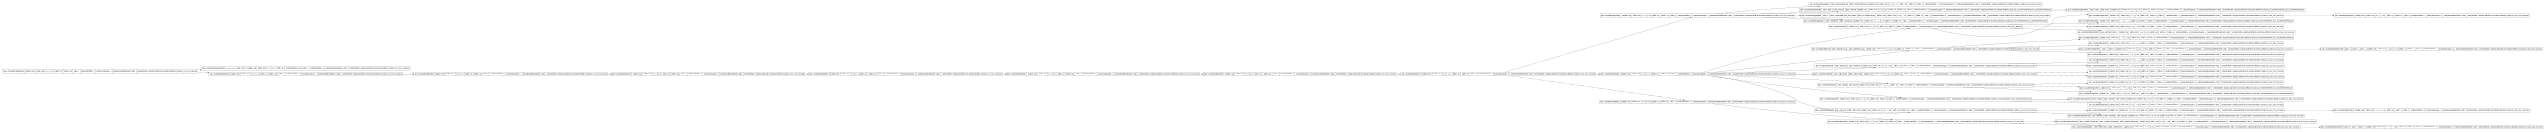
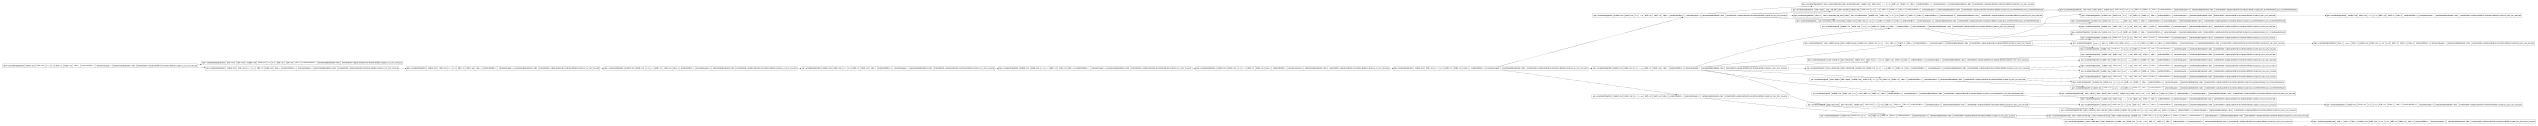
  digraph {
    fontname="Fira Sans"
    rankdir=LR
    node [fontname="Fira Sans" shape=record]
    edge [fontname="Fira Sans"]
-   n1 [label="{type = XCUIElementTypeApplication\l|name = To Do\l|label = To Do\l|enabled = true\l|visible = true\l|x = 0\l|y = 0\l|width = 375\l|numberOfChildren = 667\l|index = 0\l|numberOfChildren = 2\l|eventGeneratedOnElement = false \l|screenshotPath = outputs/android-to-ios/msToDo-delTask/S1/pngs/0.0_0.0_750.0_1334.0.png\l}"]
+   n1 [label="{type = XCUIElementTypeApplication\l|name = To Do\l|label = To Do\l|enabled = true\l|visible = true\l|x = 0\l|y = 0\l|width = 375\l|height = 667\l|index = 0\l|numberOfChildren = 2\l|eventGeneratedOnElement = false \l|screenshotPath = outputs/android-to-ios/msToDo-delTask/S1/pngs/0.0_0.0_750.0_1334.0.png\l}"]
    n2 [label="{type = XCUIElementTypeWindow\l|enabled = true\l|visible = true\l|x = 0\l|y = 0\l|width = 375\l|height = 667\l|index = 0\l|numberOfChildren = 1\l|numInParentLayout = 0\l|eventGeneratedOnElement = false \l|screenshotPath = outputs/android-to-ios/msToDo-delTask/S1/pngs/0.0_0.0_750.0_1334.0.png\l}"]
    n3 [label="{type = XCUIElementTypeOther\l|enabled = true\l|visible = true\l|x = 0\l|y = 0\l|width = 375\l|height = 667\l|index = 0\l|numberOfChildren = 1\l|numInParentLayout = 0\l|eventGeneratedOnElement = false \l|screenshotPath = outputs/android-to-ios/msToDo-delTask/S1/pngs/0.0_0.0_750.0_1334.0.png\l}"]
    n4 [label="{type = XCUIElementTypeOther\l|enabled = true\l|visible = true\l|x = 0\l|y = 0\l|width = 375\l|height = 667\l|index = 0\l|numberOfChildren = 1\l|numInParentLayout = 0\l|eventGeneratedOnElement = false \l|screenshotPath = outputs/android-to-ios/msToDo-delTask/S1/pngs/0.0_0.0_750.0_1334.0.png\l}"]
    n5 [label="{type = XCUIElementTypeOther\l|enabled = true\l|visible = true\l|x = 0\l|y = 0\l|width = 375\l|height = 667\l|index = 0\l|numberOfChildren = 1\l|numInParentLayout = 0\l|eventGeneratedOnElement = false \l|screenshotPath = outputs/android-to-ios/msToDo-delTask/S1/pngs/0.0_0.0_750.0_1334.0.png\l}"]
    n6 [label="{type = XCUIElementTypeOther\l|enabled = true\l|visible = true\l|x = 0\l|y = 0\l|width = 375\l|height = 667\l|index = 0\l|numberOfChildren = 3\l|numInParentLayout = 0\l|eventGeneratedOnElement = false \l|screenshotPath = outputs/android-to-ios/msToDo-delTask/S1/pngs/0.0_0.0_750.0_1334.0.png\l}"]
    n7 [label="{type = XCUIElementTypeOther\l|enabled = true\l|visible = true\l|x = 0\l|y = 0\l|width = 375\l|height = 667\l|index = 2\l|numberOfChildren = 1\l|numInParentLayout = 2\l|eventGeneratedOnElement = false \l|screenshotPath = outputs/android-to-ios/msToDo-delTask/S1/pngs/0.0_0.0_750.0_1334.0.png\l}"]
    n8 [label="{type = XCUIElementTypeOther\l|enabled = true\l|visible = true\l|x = 0\l|y = 0\l|width = 375\l|height = 667\l|index = 0\l|numberOfChildren = 1\l|numInParentLayout = 0\l|eventGeneratedOnElement = false \l|screenshotPath = outputs/android-to-ios/msToDo-delTask/S1/pngs/0.0_0.0_750.0_1334.0.png\l}"]
    n9 [label="{type = XCUIElementTypeOther\l|enabled = true\l|visible = true\l|x = 0\l|y = 20\l|width = 375\l|height = 647\l|index = 0\l|numberOfChildren = 3\l|numInParentLayout = 0\l|eventGeneratedOnElement = false \l|screenshotPath = outputs/android-to-ios/msToDo-delTask/S1/pngs/0.0_40.0_750.0_1334.0.png\l}"]
    n10 [label="{type = XCUIElementTypeOther\l|enabled = true\l|visible = true\l|x = 0\l|y = 20\l|width = 375\l|height = 113\l|index = 0\l|numberOfChildren = 4\l|numInParentLayout = 0\l|eventGeneratedOnElement = false \l|screenshotPath = outputs/android-to-ios/msToDo-delTask/S1/pngs/0.0_40.0_750.0_266.0.png\l}"]
    n11 [label="{type = XCUIElementTypeTable\l|enabled = true\l|visible = true\l|x = 0\l|y = 133\l|width = 375\l|height = 486\l|index = 1\l|numberOfChildren = 7\l|numInParentLayout = 1\l|eventGeneratedOnElement = false \l|screenshotPath = outputs/android-to-ios/msToDo-delTask/S1/pngs/0.0_266.0_750.0_1238.0.png\l}"]
    n12 [label="{type = XCUIElementTypeOther\l|enabled = true\l|visible = true\l|x = 0\l|y = 619\l|width = 375\l|height = 48\l|index = 2\l|numberOfChildren = 1\l|numInParentLayout = 2\l|eventGeneratedOnElement = false \l|screenshotPath = outputs/android-to-ios/msToDo-delTask/S1/pngs/0.0_1238.0_750.0_1334.0.png\l}"]
    n13 [label="{type = XCUIElementTypeButton\l|name = Dismiss detail view\l|label = Dismiss detail view\l|enabled = true\l|visible = true\l|x = 10\l|y = 22\l|width = 309\l|height = 45\l|index = 0\l|numberOfChildren = 1\l|numInParentLayout = 0\l|eventGeneratedOnElement = false \l|screenshotPath = outputs/android-to-ios/msToDo-delTask/S1/pngs/20.0_44.0_638.0_134.0.png\l}"]
    n14 [label="{type = XCUIElementTypeTextView\l|value = Test01\l|name = Task title\l|label = Task title\l|enabled = true\l|visible = true\l|x = 59\l|y = 91\l|width = 261\l|height = 26\l|index = 1\l|numberOfChildren = 1\l|numInParentLayout = 1\l|eventGeneratedOnElement = false \l|screenshotPath = outputs/android-to-ios/msToDo-delTask/S1/pngs/118.0_181.99999999999997_640.0_233.99999999999997.png\l}"]
    n15 [label="{type = XCUIElementTypeButton\l|value = 0\l|name = screenreader_task_check_button\l|label = Un-selected Test01\l|enabled = true\l|visible = true\l|x = 10\l|y = 82\l|width = 44\l|height = 44\l|index = 2\l|numberOfChildren = 0\l|numInParentLayout = 2\l|eventGeneratedOnElement = false \l|screenshotPath = outputs/android-to-ios/msToDo-delTask/S1/pngs/20.0_164.0_108.0_252.0.png\l}"]
    n16 [label="{type = XCUIElementTypeButton\l|name = Normal task\l|label = Normal task\l|enabled = true\l|visible = true\l|x = 336\l|y = 91\l|width = 24\l|height = 24\l|index = 3\l|numberOfChildren = 1\l|numInParentLayout = 3\l|eventGeneratedOnElement = false \l|screenshotPath = outputs/android-to-ios/msToDo-delTask/S1/pngs/672.0_181.99999999999997_720.0_229.99999999999997.png\l}"]
    n17 [label="{type = XCUIElementTypeCell\l|enabled = true\l|visible = true\l|x = 0\l|y = 133\l|width = 375\l|height = 61\l|index = 0\l|numberOfChildren = 5\l|numInParentLayout = 0\l|eventGeneratedOnElement = false \l|screenshotPath = outputs/android-to-ios/msToDo-delTask/S1/pngs/0.0_266.0_750.0_388.0.png\l}"]
    n18 [label="{type = XCUIElementTypeCell\l|name = Added to My Day\l|label = Added to My Day\l|enabled = true\l|visible = true\l|x = 0\l|y = 194\l|width = 375\l|height = 58\l|index = 1\l|numberOfChildren = 5\l|numInParentLayout = 1\l|eventGeneratedOnElement = false \l|screenshotPath = outputs/android-to-ios/msToDo-delTask/S1/pngs/0.0_388.0_750.0_504.0.png\l}"]
    n19 [label="{type = XCUIElementTypeCell\l|name = Remind me\l|label = Remind me\l|enabled = true\l|visible = true\l|x = 0\l|y = 252\l|width = 375\l|height = 58\l|index = 2\l|numberOfChildren = 3\l|numInParentLayout = 2\l|eventGeneratedOnElement = false \l|screenshotPath = outputs/android-to-ios/msToDo-delTask/S1/pngs/0.0_504.0_750.0_620.0.png\l}"]
    n20 [label="{type = XCUIElementTypeCell\l|name = Add due date\l|label = Add due date\l|enabled = true\l|visible = true\l|x = 0\l|y = 310\l|width = 375\l|height = 58\l|index = 3\l|numberOfChildren = 3\l|numInParentLayout = 3\l|eventGeneratedOnElement = false \l|screenshotPath = outputs/android-to-ios/msToDo-delTask/S1/pngs/0.0_620.0_750.0_736.0.png\l}"]
    n21 [label="{type = XCUIElementTypeCell\l|name = Repeat\l|label = Repeat\l|enabled = true\l|visible = true\l|x = 0\l|y = 368\l|width = 375\l|height = 58\l|index = 4\l|numberOfChildren = 4\l|numInParentLayout = 4\l|eventGeneratedOnElement = false \l|screenshotPath = outputs/android-to-ios/msToDo-delTask/S1/pngs/0.0_736.0_750.0_852.0.png\l}"]
    n22 [label="{type = XCUIElementTypeCell\l|enabled = true\l|visible = true\l|x = 0\l|y = 426\l|width = 375\l|height = 56\l|index = 5\l|numberOfChildren = 2\l|numInParentLayout = 5\l|eventGeneratedOnElement = false \l|screenshotPath = outputs/android-to-ios/msToDo-delTask/S1/pngs/0.0_852.0000000000001_750.0_964.0000000000001.png\l}"]
    n23 [label="{type = XCUIElementTypeCell\l|name = Add a note\l|label = Add a note\l|enabled = true\l|visible = true\l|x = 0\l|y = 482\l|width = 375\l|height = 135\l|index = 6\l|numberOfChildren = 3\l|numInParentLayout = 6\l|eventGeneratedOnElement = false \l|screenshotPath = outputs/android-to-ios/msToDo-delTask/S1/pngs/0.0_964.0_750.0_1234.0.png\l}"]
    n24 [label="{type = XCUIElementTypeOther\l|enabled = true\l|visible = true\l|x = 0\l|y = 619\l|width = 375\l|height = 48\l|index = 0\l|numberOfChildren = 2\l|numInParentLayout = 0\l|eventGeneratedOnElement = false \l|screenshotPath = outputs/android-to-ios/msToDo-delTask/S1/pngs/0.0_1238.0_750.0_1334.0.png\l}"]
    n25 [label="{type = XCUIElementTypeTextView\l|name = Test01\l|label = Test01\l|enabled = true\l|visible = true\l|x = 64\l|y = 91\l|width = 64\l|height = 26\l|index = 0\l|numberOfChildren = 0\l|numInParentLayout = 0\l|eventGeneratedOnElement = false \l|screenshotPath = outputs/android-to-ios/msToDo-delTask/S1/pngs/128.0_181.99999999999997_256.0_233.99999999999997.png\l}"]
    n26 [label="{type = XCUIElementTypeOther\l|enabled = true\l|visible = true\l|x = 0\l|y = 133\l|width = 375\l|height = 61\l|index = 0\l|numberOfChildren = 1\l|numInParentLayout = 0\l|eventGeneratedOnElement = false \l|screenshotPath = outputs/android-to-ios/msToDo-delTask/S1/pngs/0.0_266.0_750.0_388.0.png\l}"]
    n27 [label="{type = XCUIElementTypeOther\l|enabled = true\l|visible = true\l|x = 15\l|y = 192\l|width = 360\l|height = 1\l|index = 1\l|numberOfChildren = 0\l|numInParentLayout = 1\l|eventGeneratedOnElement = false \l|screenshotPath = outputs/android-to-ios/msToDo-delTask/S1/pngs/30.0_383.99999999999994_750.0_385.99999999999994.png\l}"]
    n28 [label="{type = XCUIElementTypeOther\l|enabled = true\l|visible = true\l|x = 16\l|y = 193\l|width = 343\l|height = 1\l|index = 2\l|numberOfChildren = 0\l|numInParentLayout = 2\l|eventGeneratedOnElement = false \l|screenshotPath = outputs/android-to-ios/msToDo-delTask/S1/pngs/32.0_386.0_718.0_388.0.png\l}"]
-   n29 [label="{type = XCUIElementTypeTextField\l|value = Add Step\l|label = \l|enabled = true\l|visible = true\l|x = 64\l|y = 149\l|width = 287\l|height = 21\l|index = 4\l|numberOfChildren = 0\l|numInParentLayout = 4\l|eventGeneratedOnElement = false \l|screenshotPath = outputs/android-to-ios/msToDo-delTask/S1/pngs/128.0_298.0_702.0_340.0.png\l}"]
    n30 [label="{type = XCUIElementTypeOther\l|enabled = true\l|visible = true\l|x = 15\l|y = 250\l|width = 360\l|height = 1\l|index = 1\l|numberOfChildren = 0\l|numInParentLayout = 1\l|eventGeneratedOnElement = false \l|screenshotPath = outputs/android-to-ios/msToDo-delTask/S1/pngs/30.0_499.99999999999994_750.0_501.99999999999994.png\l}"]
    n31 [label="{type = XCUIElementTypeOther\l|enabled = true\l|visible = true\l|x = 16\l|y = 251\l|width = 343\l|height = 1\l|index = 2\l|numberOfChildren = 0\l|numInParentLayout = 2\l|eventGeneratedOnElement = false \l|screenshotPath = outputs/android-to-ios/msToDo-delTask/S1/pngs/32.0_502.0_718.0_504.0.png\l}"]
    n32 [label="{type = XCUIElementTypeButton\l|name = S\l|label = S\l|enabled = true\l|visible = true\l|x = 321\l|y = 194\l|width = 49\l|height = 58\l|index = 3\l|numberOfChildren = 1\l|numInParentLayout = 3\l|eventGeneratedOnElement = false \l|screenshotPath = outputs/android-to-ios/msToDo-delTask/S1/pngs/642.0_388.0_740.0_504.0.png\l}"]
    n33 [label="{type = XCUIElementTypeOther\l|enabled = true\l|visible = true\l|x = 64\l|y = 203\l|width = 257\l|height = 40\l|index = 4\l|numberOfChildren = 1\l|numInParentLayout = 4\l|eventGeneratedOnElement = false \l|screenshotPath = outputs/android-to-ios/msToDo-delTask/S1/pngs/128.0_406.0_642.0_486.0.png\l}"]
    n34 [label="{type = XCUIElementTypeOther\l|enabled = true\l|visible = true\l|x = 15\l|y = 308\l|width = 360\l|height = 1\l|index = 0\l|numberOfChildren = 0\l|numInParentLayout = 0\l|eventGeneratedOnElement = false \l|screenshotPath = outputs/android-to-ios/msToDo-delTask/S1/pngs/30.0_616.0_750.0_618.0.png\l}"]
    n35 [label="{type = XCUIElementTypeOther\l|enabled = true\l|visible = true\l|x = 64\l|y = 261\l|width = 257\l|height = 40\l|index = 1\l|numberOfChildren = 1\l|numInParentLayout = 1\l|eventGeneratedOnElement = false \l|screenshotPath = outputs/android-to-ios/msToDo-delTask/S1/pngs/128.0_522.0_642.0_602.0.png\l}"]
    n36 [label="{type = XCUIElementTypeOther\l|enabled = true\l|visible = true\l|x = 15\l|y = 366\l|width = 360\l|height = 1\l|index = 0\l|numberOfChildren = 0\l|numInParentLayout = 0\l|eventGeneratedOnElement = false \l|screenshotPath = outputs/android-to-ios/msToDo-delTask/S1/pngs/30.0_732.0_750.0_734.0.png\l}"]
    n37 [label="{type = XCUIElementTypeOther\l|enabled = true\l|visible = true\l|x = 64\l|y = 319\l|width = 257\l|height = 40\l|index = 1\l|numberOfChildren = 1\l|numInParentLayout = 1\l|eventGeneratedOnElement = false \l|screenshotPath = outputs/android-to-ios/msToDo-delTask/S1/pngs/128.0_638.0_642.0_718.0.png\l}"]
    n38 [label="{type = XCUIElementTypeOther\l|enabled = true\l|visible = true\l|x = 15\l|y = 424\l|width = 360\l|height = 1\l|index = 0\l|numberOfChildren = 0\l|numInParentLayout = 0\l|eventGeneratedOnElement = false \l|screenshotPath = outputs/android-to-ios/msToDo-delTask/S1/pngs/30.0_848.0_750.0_850.0.png\l}"]
    n39 [label="{type = XCUIElementTypeOther\l|enabled = true\l|visible = true\l|x = 16\l|y = 425\l|width = 343\l|height = 1\l|index = 1\l|numberOfChildren = 0\l|numInParentLayout = 1\l|eventGeneratedOnElement = false \l|screenshotPath = outputs/android-to-ios/msToDo-delTask/S1/pngs/32.0_849.9999999999999_718.0_851.9999999999999.png\l}"]
    n40 [label="{type = XCUIElementTypeOther\l|enabled = true\l|visible = true\l|x = 64\l|y = 377\l|width = 257\l|height = 40\l|index = 2\l|numberOfChildren = 1\l|numInParentLayout = 2\l|eventGeneratedOnElement = false \l|screenshotPath = outputs/android-to-ios/msToDo-delTask/S1/pngs/128.0_753.9999999999999_642.0_833.9999999999999.png\l}"]
    n41 [label="{type = XCUIElementTypeStaticText\l|value = Add File\l|name = Add File\l|label = Add File\l|enabled = true\l|visible = true\l|x = 64\l|y = 444\l|width = 311\l|height = 20\l|index = 0\l|numberOfChildren = 0\l|numInParentLayout = 0\l|eventGeneratedOnElement = false \l|screenshotPath = outputs/android-to-ios/msToDo-delTask/S1/pngs/128.0_888.0_750.0_928.0.png\l}"]
    n42 [label="{type = XCUIElementTypeOther\l|enabled = true\l|visible = true\l|x = 16\l|y = 481\l|width = 343\l|height = 1\l|index = 1\l|numberOfChildren = 0\l|numInParentLayout = 1\l|eventGeneratedOnElement = false \l|screenshotPath = outputs/android-to-ios/msToDo-delTask/S1/pngs/32.0_962.0_718.0_964.0.png\l}"]
    n43 [label="{type = XCUIElementTypeOther\l|enabled = true\l|visible = true\l|x = 0\l|y = 482\l|width = 375\l|height = 135\l|index = 0\l|numberOfChildren = 1\l|numInParentLayout = 0\l|eventGeneratedOnElement = false \l|screenshotPath = outputs/android-to-ios/msToDo-delTask/S1/pngs/0.0_964.0_750.0_1234.0.png\l}"]
    n44 [label="{type = XCUIElementTypeStaticText\l|value = Add Note\l|name = Add Note\l|label = Add Note\l|enabled = true\l|visible = true\l|x = 16\l|y = 498\l|width = 69\l|height = 24\l|index = 2\l|numberOfChildren = 0\l|numInParentLayout = 2\l|eventGeneratedOnElement = false \l|screenshotPath = outputs/android-to-ios/msToDo-delTask/S1/pngs/32.0_996.0_170.0_1044.0.png\l}"]
    n45 [label="{type = XCUIElementTypeStaticText\l|value = Created a minute ago\l|name = Created a minute ago\l|label = Created a minute ago\l|enabled = true\l|visible = true\l|x = 60\l|y = 627\l|width = 255\l|height = 32\l|index = 0\l|numberOfChildren = 0\l|numInParentLayout = 0\l|eventGeneratedOnElement = false \l|screenshotPath = outputs/android-to-ios/msToDo-delTask/S1/pngs/120.0_1254.0_630.0_1318.0.png\l}"]
    n46 [label="{type = XCUIElementTypeButton\l|name = Delete Test01\l|label = Delete Test01\l|enabled = true\l|visible = true\l|x = 315\l|y = 621\l|width = 44\l|height = 44\l|index = 1\l|numberOfChildren = 1\l|numInParentLayout = 1\l|eventGeneratedOnElement = false \l|screenshotPath = outputs/android-to-ios/msToDo-delTask/S1/pngs/630.0_1242.0_718.0_1330.0.png\l}"]
    n47 [label="{type = XCUIElementTypeOther\l|enabled = true\l|visible = true\l|x = 0\l|y = 133\l|width = 375\l|height = 61\l|index = 0\l|numberOfChildren = 0\l|numInParentLayout = 0\l|eventGeneratedOnElement = false \l|screenshotPath = outputs/android-to-ios/msToDo-delTask/S1/pngs/0.0_266.0_750.0_388.0.png\l}"]
    n48 [label="{type = XCUIElementTypeStaticText\l|value = S\l|name = S\l|label = S\l|enabled = true\l|visible = true\l|x = 337\l|y = 214\l|width = 17\l|height = 18\l|index = 0\l|numberOfChildren = 0\l|numInParentLayout = 0\l|eventGeneratedOnElement = false \l|screenshotPath = outputs/android-to-ios/msToDo-delTask/S1/pngs/674.0_428.0_708.0_464.0.png\l}"]
    n49 [label="{type = XCUIElementTypeOther\l|enabled = true\l|visible = true\l|x = 16\l|y = 616\l|width = 343\l|height = 1\l|index = 0\l|numberOfChildren = 0\l|numInParentLayout = 0\l|eventGeneratedOnElement = false \l|screenshotPath = outputs/android-to-ios/msToDo-delTask/S1/pngs/32.0_1232.0_718.0_1234.0.png\l}"]
    n50 [label="{type = XCUIElementTypeStaticText\l|value = s\l|name = s\l|label = s\l|enabled = true\l|visible = true\l|x = 325\l|y = 630\l|width = 24\l|height = 26\l|index = 0\l|numberOfChildren = 0\l|numInParentLayout = 0\l|eventGeneratedOnElement = false \l|screenshotPath = outputs/android-to-ios/msToDo-delTask/S1/pngs/650.0_1260.0_698.0_1312.0.png\l}"]
    n2 -> n1
    n2 -> n3
    n3 -> n4
    n4 -> n5
    n5 -> n6
    n6 -> n7
    n7 -> n8
    n8 -> n9
    n9 -> n10
    n9 -> n11
    n9 -> n12
    n10 -> n13
    n10 -> n14
    n10 -> n15
    n10 -> n16
    n11 -> n17
    n11 -> n18
    n11 -> n19
    n11 -> n20
    n11 -> n21
    n11 -> n22
    n11 -> n23
    n12 -> n24
    n14 -> n25
    n17 -> n26
    n17 -> n27
    n17 -> n28
-   n17 -> n29
    n18 -> n30
    n18 -> n31
    n18 -> n32
    n18 -> n33
    n19 -> n34
    n19 -> n35
    n20 -> n36
    n20 -> n37
    n21 -> n38
    n21 -> n39
    n21 -> n40
    n22 -> n41
    n22 -> n42
    n23 -> n43
    n23 -> n44
    n24 -> n45
    n24 -> n46
    n26 -> n47
    n32 -> n48
    n43 -> n49
    n46 -> n50
  }
